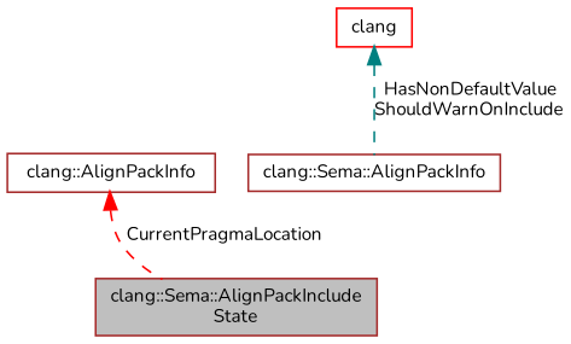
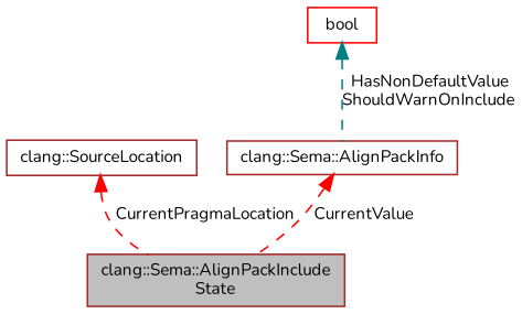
  digraph {
    fontname=Nunito
    node [color=brown fontname=Nunito fontsize=10 shape=record]
    edge [color=red dir=back fontname=Nunito fontsize=10 labelfontname=Helvetica labelfontsize=10 style=dashed]
    n1 [fillcolor=grey75 fontcolor=black height=0.2 label="clang::Sema::AlignPackInclude\lState" style=filled width=0.4]
-   n2 [height=0.2 label="clang::AlignPackInfo" width=0.4]
+   n2 [height=0.2 label="clang::SourceLocation" width=0.4]
    n3 [height=0.2 label="clang::Sema::AlignPackInfo" width=0.4]
-   n4 [color=red height=0.2 label=clang width=0.4]
+   n4 [color=red height=0.2 label=bool width=0.4]
    n2 -> n1 [label=" CurrentPragmaLocation"]
+   n3 -> n1 [label=" CurrentValue"]
    n4 -> n3 [color=teal label=" HasNonDefaultValue\nShouldWarnOnInclude"]
  }
